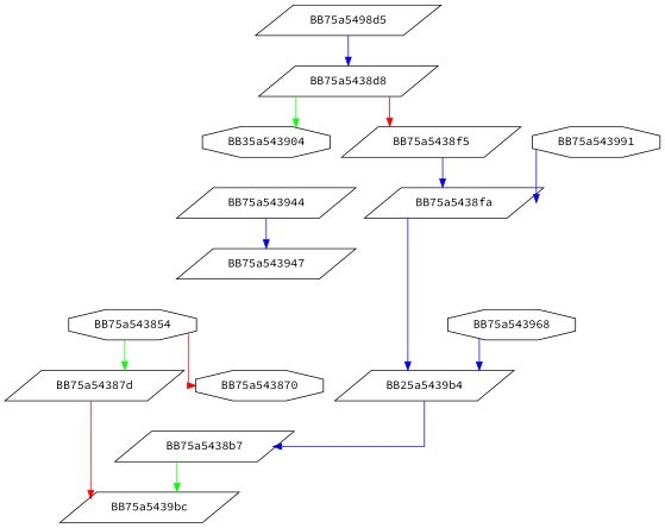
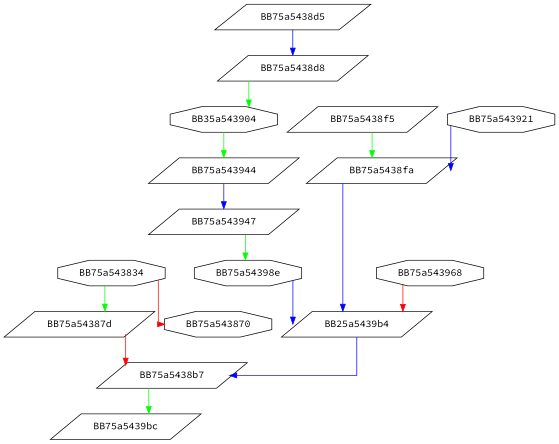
  digraph {
    fontname="Source Code Pro"
    splines=ortho
    node [fontname="Source Code Pro" shape=parallelogram]
    edge [color=blue fontname="Source Code Pro"]
-   BB75a543834 [shape=octagon label=BB75a543854]
+   BB75a543834 [shape=octagon]
    BB75a54387d
    BB75a543870 [shape=octagon]
    BB75a5438b7
    BB75a5439bc
    n6 [label=BB35a543904 shape=octagon]
    BB75a5438d8
    BB75a5438f5
-   BB75a5438d5 [label=BB75a5498d5]
+   BB75a5438d5
    BB75a543944
    BB75a5438fa
    BB75a543947
    n13 [label=BB25a5439b4]
-   BB75a543921 [shape=octagon label=BB75a543991]
+   BB75a54398e [shape=octagon]
+   BB75a543921 [shape=octagon]
    BB75a543968 [shape=octagon]
    BB75a543834 -> BB75a54387d [color=green]
    BB75a543834 -> BB75a543870 [color=red]
-   BB75a54387d -> BB75a5439bc [color=red]
+   BB75a54387d -> BB75a5438b7 [color=red]
    BB75a5438b7 -> BB75a5439bc [color=green]
+   n6 -> BB75a543944 [color=green]
    BB75a5438d8 -> n6 [color=green]
-   BB75a5438d8 -> BB75a5438f5 [color=red]
-   BB75a5438f5 -> BB75a5438fa
+   BB75a5438f5 -> BB75a5438fa [color=green]
    BB75a5438d5 -> BB75a5438d8
    BB75a543944 -> BB75a543947
    BB75a5438fa -> n13
+   BB75a543947 -> BB75a54398e [color=green]
    n13 -> BB75a5438b7
+   BB75a54398e -> n13
    BB75a543921 -> BB75a5438fa
-   BB75a543968 -> n13
+   BB75a543968 -> n13 [color=red]
  }
